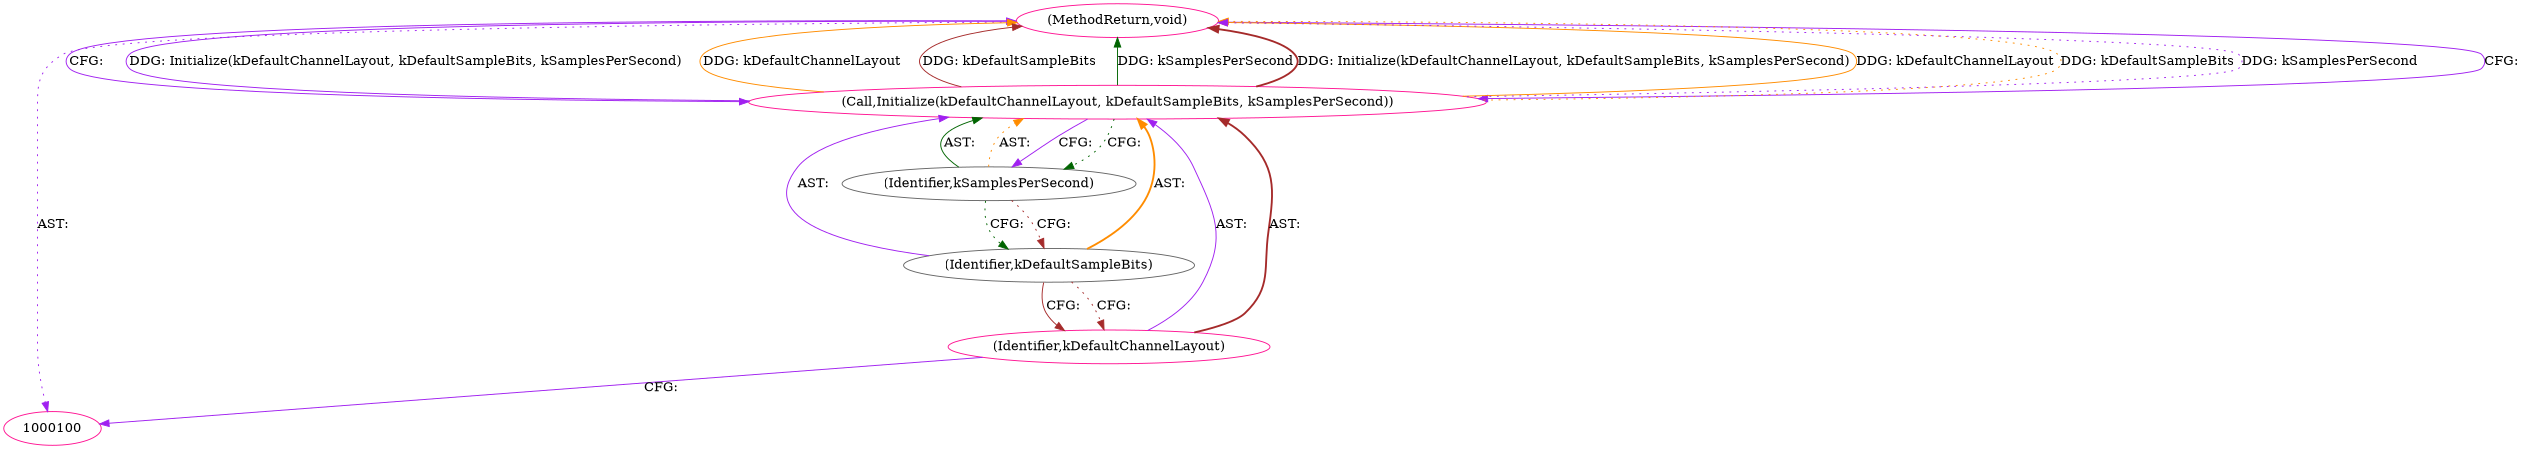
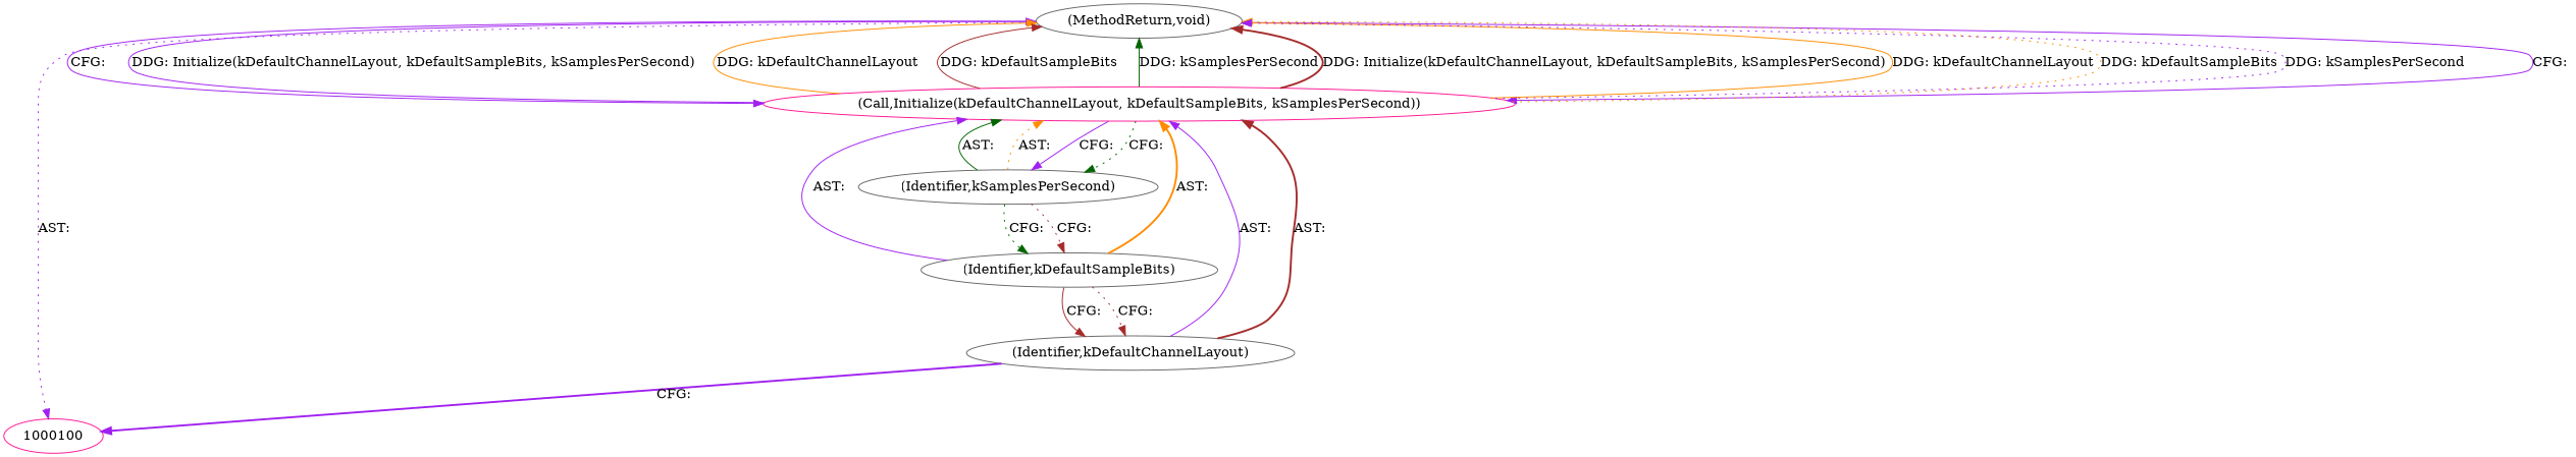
  digraph {
    node [color=deeppink]
    edge [color=purple style=solid]
-   n1 [label="(MethodReturn,void)"]
+   n1 [color=gray40 label="(MethodReturn,void)"]
    1000100
    n3 [label="(Call,Initialize(kDefaultChannelLayout, kDefaultSampleBits, kSamplesPerSecond))"]
    n4 [color=gray40 label="(Identifier,kSamplesPerSecond)"]
-   n5 [label="(Identifier,kDefaultChannelLayout)"]
+   n5 [color=gray40 label="(Identifier,kDefaultChannelLayout)"]
    n6 [color=gray40 label="(Identifier,kDefaultSampleBits)"]
    n1 -> 1000100 [label="AST: " style=dotted]
    n1 -> n3 [label="CFG: "]
    n1 -> n3 [label="CFG: "]
    n3 -> n1 [label="DDG: Initialize(kDefaultChannelLayout, kDefaultSampleBits, kSamplesPerSecond)"]
    n3 -> n1 [color=darkorange label="DDG: kDefaultChannelLayout"]
    n3 -> n1 [color=brown label="DDG: kDefaultSampleBits"]
    n3 -> n1 [color=darkgreen label="DDG: kSamplesPerSecond"]
    n3 -> n1 [color=brown label="DDG: Initialize(kDefaultChannelLayout, kDefaultSampleBits, kSamplesPerSecond)" style=bold]
    n3 -> n1 [color=darkorange label="DDG: kDefaultChannelLayout"]
    n3 -> n1 [color=darkorange label="DDG: kDefaultSampleBits" style=dotted]
    n3 -> n1 [label="DDG: kSamplesPerSecond" style=dotted]
    n3 -> n4 [label="CFG: "]
    n3 -> n4 [color=darkgreen label="CFG: " style=dotted]
    n4 -> n3 [color=darkgreen label="AST: "]
    n4 -> n3 [color=darkorange label="AST: " style=dotted]
    n4 -> n6 [color=darkgreen label="CFG: " style=dotted]
    n4 -> n6 [color=brown label="CFG: " style=dotted]
-   n5 -> 1000100 [label="CFG: "]
+   n5 -> 1000100 [label="CFG: " style=bold]
    n5 -> n3 [color=brown label="AST: " style=bold]
    n5 -> n3 [label="AST: "]
    n6 -> n3 [label="AST: "]
    n6 -> n3 [color=darkorange label="AST: " style=bold]
    n6 -> n5 [color=brown label="CFG: " style=dotted]
    n6 -> n5 [color=brown label="CFG: "]
  }
